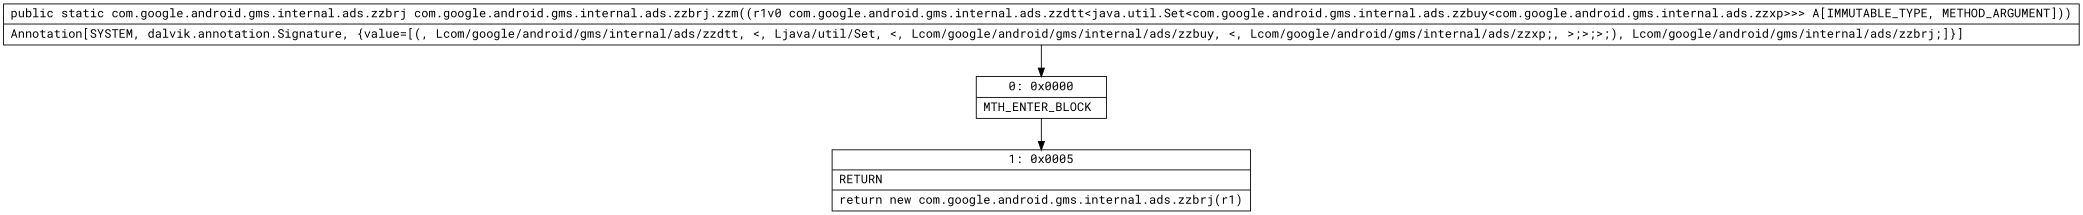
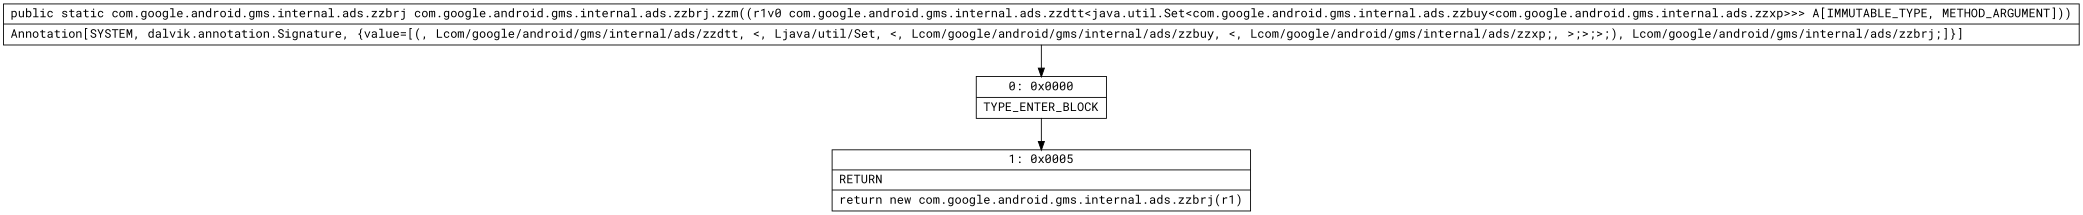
  digraph {
    fontname="Roboto Mono"
    node [shape=record fontname="Roboto Mono"]
    edge [fontname="Roboto Mono"]
-   n1 [label="{0\:\ 0x0000|MTH_ENTER_BLOCK\l}"]
+   n1 [label="{0\:\ 0x0000|TYPE_ENTER_BLOCK\l}"]
    n2 [label="{1\:\ 0x0005|RETURN\l|return new com.google.android.gms.internal.ads.zzbrj(r1)\l}"]
    n3 [label="{public static com.google.android.gms.internal.ads.zzbrj com.google.android.gms.internal.ads.zzbrj.zzm((r1v0 com.google.android.gms.internal.ads.zzdtt\<java.util.Set\<com.google.android.gms.internal.ads.zzbuy\<com.google.android.gms.internal.ads.zzxp\>\>\> A[IMMUTABLE_TYPE, METHOD_ARGUMENT]))  | Annotation[SYSTEM, dalvik.annotation.Signature, \{value=[(, Lcom\/google\/android\/gms\/internal\/ads\/zzdtt, \<, Ljava\/util\/Set, \<, Lcom\/google\/android\/gms\/internal\/ads\/zzbuy, \<, Lcom\/google\/android\/gms\/internal\/ads\/zzxp;, \>;\>;\>;), Lcom\/google\/android\/gms\/internal\/ads\/zzbrj;]\}]\l}"]
    n1 -> n2
    n3 -> n1
  }
